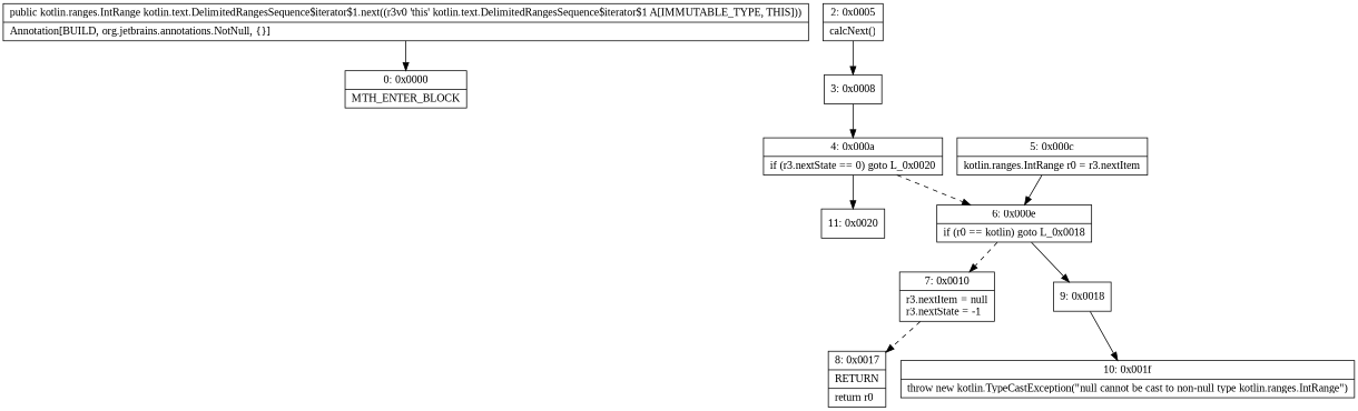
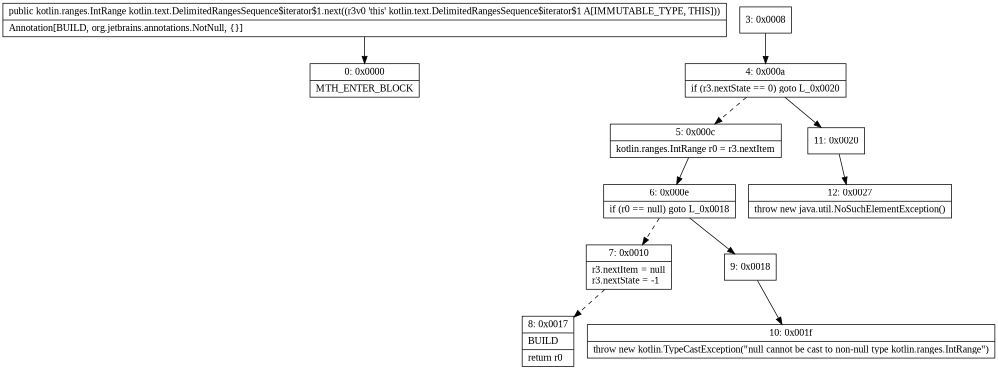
  digraph {
    fontname="Liberation Serif"
    node [fontname="Liberation Serif" shape=record]
    edge [fontname="Liberation Serif"]
    n1 [label="{0\:\ 0x0000|MTH_ENTER_BLOCK\l}"]
-   n2 [label="{2\:\ 0x0005|calcNext()\l}"]
    n3 [label="{3\:\ 0x0008}"]
    n4 [label="{4\:\ 0x000a|if (r3.nextState == 0) goto L_0x0020\l}"]
    n5 [label="{5\:\ 0x000c|kotlin.ranges.IntRange r0 = r3.nextItem\l}"]
    n6 [label="{11\:\ 0x0020}"]
-   n7 [label="{6\:\ 0x000e|if (r0 == kotlin) goto L_0x0018\l}"]
+   n7 [label="{6\:\ 0x000e|if (r0 == null) goto L_0x0018\l}"]
+   n8 [label="{12\:\ 0x0027|throw new java.util.NoSuchElementException()\l}"]
    n9 [label="{7\:\ 0x0010|r3.nextItem = null\lr3.nextState = \-1\l}"]
    n10 [label="{9\:\ 0x0018}"]
-   n11 [label="{8\:\ 0x0017|RETURN\l|return r0\l}"]
+   n11 [label="{8\:\ 0x0017|BUILD\l|return r0\l}"]
    n12 [label="{10\:\ 0x001f|throw new kotlin.TypeCastException(\"null cannot be cast to non\-null type kotlin.ranges.IntRange\")\l}"]
    n13 [label="{public kotlin.ranges.IntRange kotlin.text.DelimitedRangesSequence$iterator$1.next((r3v0 'this' kotlin.text.DelimitedRangesSequence$iterator$1 A[IMMUTABLE_TYPE, THIS]))  | Annotation[BUILD, org.jetbrains.annotations.NotNull, \{\}]\l}"]
-   n2 -> n3
    n3 -> n4
-   n4 -> n7 [style=dashed]
+   n4 -> n5 [style=dashed]
    n4 -> n6
    n5 -> n7
+   n6 -> n8
    n7 -> n9 [style=dashed]
    n7 -> n10
    n9 -> n11 [style=dashed]
    n10 -> n12
    n13 -> n1
  }
